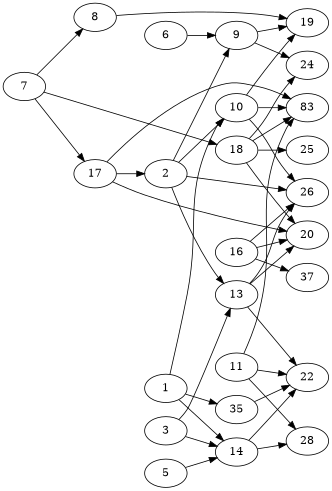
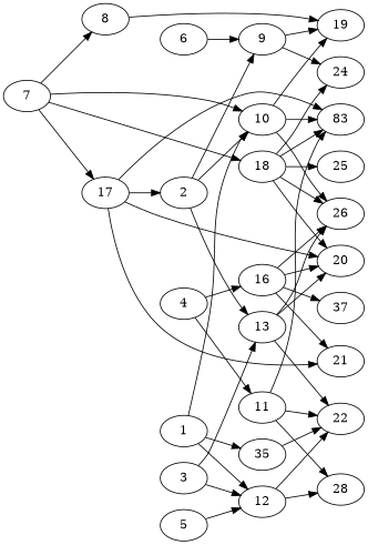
  digraph {
    rankdir=LR
    node [alpha=0.13]
    1 [alpha=0.16 expect_size=14068124028071484]
    10 [alpha=0.17 expect_size=4487248325882747]
-   12 [alpha=0.07 expect_size=822568340049245 label=14]
+   12 [alpha=0.07 expect_size=822568340049245]
    n4 [alpha=0.03 expect_size=18277086505207857152 label=35]
    19 [alpha=0.06 expect_size=4455504748944213]
    n6 [alpha=0.08 expect_size=77151588924220048 label=83]
    26 [expect_size=145946170940953985024]
    22 [alpha=0.18 expect_size=61021415501996228608]
    28 [alpha=0.01 expect_size=78378712822837456]
    2 [alpha=0.12 expect_size=600990134384236416]
    9 [alpha=0.19 expect_size=138463376915680]
    13 [alpha=0.11 expect_size=476556168646367]
    24 [alpha=0.04 expect_size=13740745054723506176]
    20 [alpha=0.12 expect_size=1456408283130519]
    17 [alpha=0.10 expect_size=12460392198449422]
+   21 [alpha=0.04 expect_size=125246531531956027392]
    3 [alpha=0.00 expect_size=26053383889092544]
+   4 [alpha=0.16 expect_size=2203976463724856]
    11 [alpha=0.15 expect_size=6747849587987485]
    16 [alpha=0.19 expect_size=228127078315179638784]
    n21 [alpha=0.11 expect_size=9327583950798848000 label=37]
    5 [expect_size=223426062053646794752]
    6 [expect_size=611727214998328]
    7 [alpha=0.09 expect_size=6715465139318628]
    8 [alpha=0.19 expect_size=8628514042672064]
    18 [alpha=0.06 expect_size=1963298602747500]
    25 [alpha=0.08 expect_size=6511042391655098]
    1 -> 10
    1 -> 12
    1 -> n4
    10 -> 19
    10 -> n6
    10 -> 26
    12 -> 22
    12 -> 28
    n4 -> 22
    2 -> 10
    2 -> 9
    2 -> 13
    9 -> 19
    9 -> 24
    13 -> 26
    13 -> 22
    13 -> 20
    17 -> n6
    17 -> 2
    17 -> 20
+   17 -> 21
    3 -> 12
    3 -> 13
+   4 -> 11
+   4 -> 16
    11 -> n6
    11 -> 22
    11 -> 28
    16 -> 26
    16 -> 20
+   16 -> 21
    16 -> n21
    5 -> 12
    6 -> 9
+   7 -> 10
    7 -> 17
    7 -> 8
    7 -> 18
    8 -> 19
    18 -> n6
-   2 -> 26
+   18 -> 26
    18 -> 24
    18 -> 20
    18 -> 25
  }
